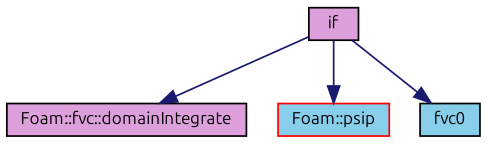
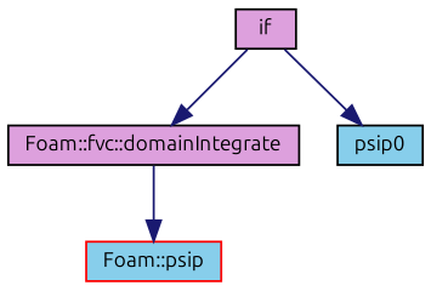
  digraph {
    fontname=Ubuntu
    rankdir=TB
    node [color=black fillcolor=plum fontname=Ubuntu fontsize=10 shape=record style=filled]
    edge [color=midnightblue fontname=Ubuntu fontsize=10 labelfontname=Helvetica labelfontsize=10 style=solid]
    n1 [fontcolor=black height=0.2 label=if width=0.4]
    n2 [height=0.2 label="Foam::fvc::domainIntegrate" width=0.4]
    n3 [color=red fillcolor=skyblue height=0.2 label="Foam::psip" width=0.4]
-   n4 [fillcolor=skyblue height=0.2 label=fvc0 width=0.4]
+   n4 [fillcolor=skyblue height=0.2 label=psip0 width=0.4]
    n1 -> n2
-   n1 -> n3
+   n2 -> n3
    n1 -> n4
  }
